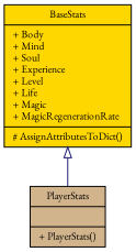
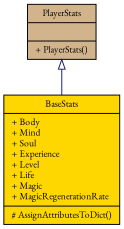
  digraph {
    fontname="EB Garamond"
    node [color=black fontname="EB Garamond" fontsize=10 shape=record style=filled]
    n1 [fillcolor=tan fontcolor=black height=0.2 label="{PlayerStats\n||+ PlayerStats()\l}" width=0.4]
    n2 [fillcolor=gold height=0.2 label="{BaseStats\n|+ Body\l+ Mind\l+ Soul\l+ Experience\l+ Level\l+ Life\l+ Magic\l+ MagicRegenerationRate\l|# AssignAttributesToDict()\l}" width=0.4]
-   n2 -> n1 [arrowtail=onormal color=midnightblue dir=back fontname="EB Garamond" fontsize=10 labelfontname=Helvetica labelfontsize=10 style=solid]
+   n1 -> n2 [arrowtail=onormal color=midnightblue dir=back fontname="EB Garamond" fontsize=10 labelfontname=Helvetica labelfontsize=10 style=solid]
  }
